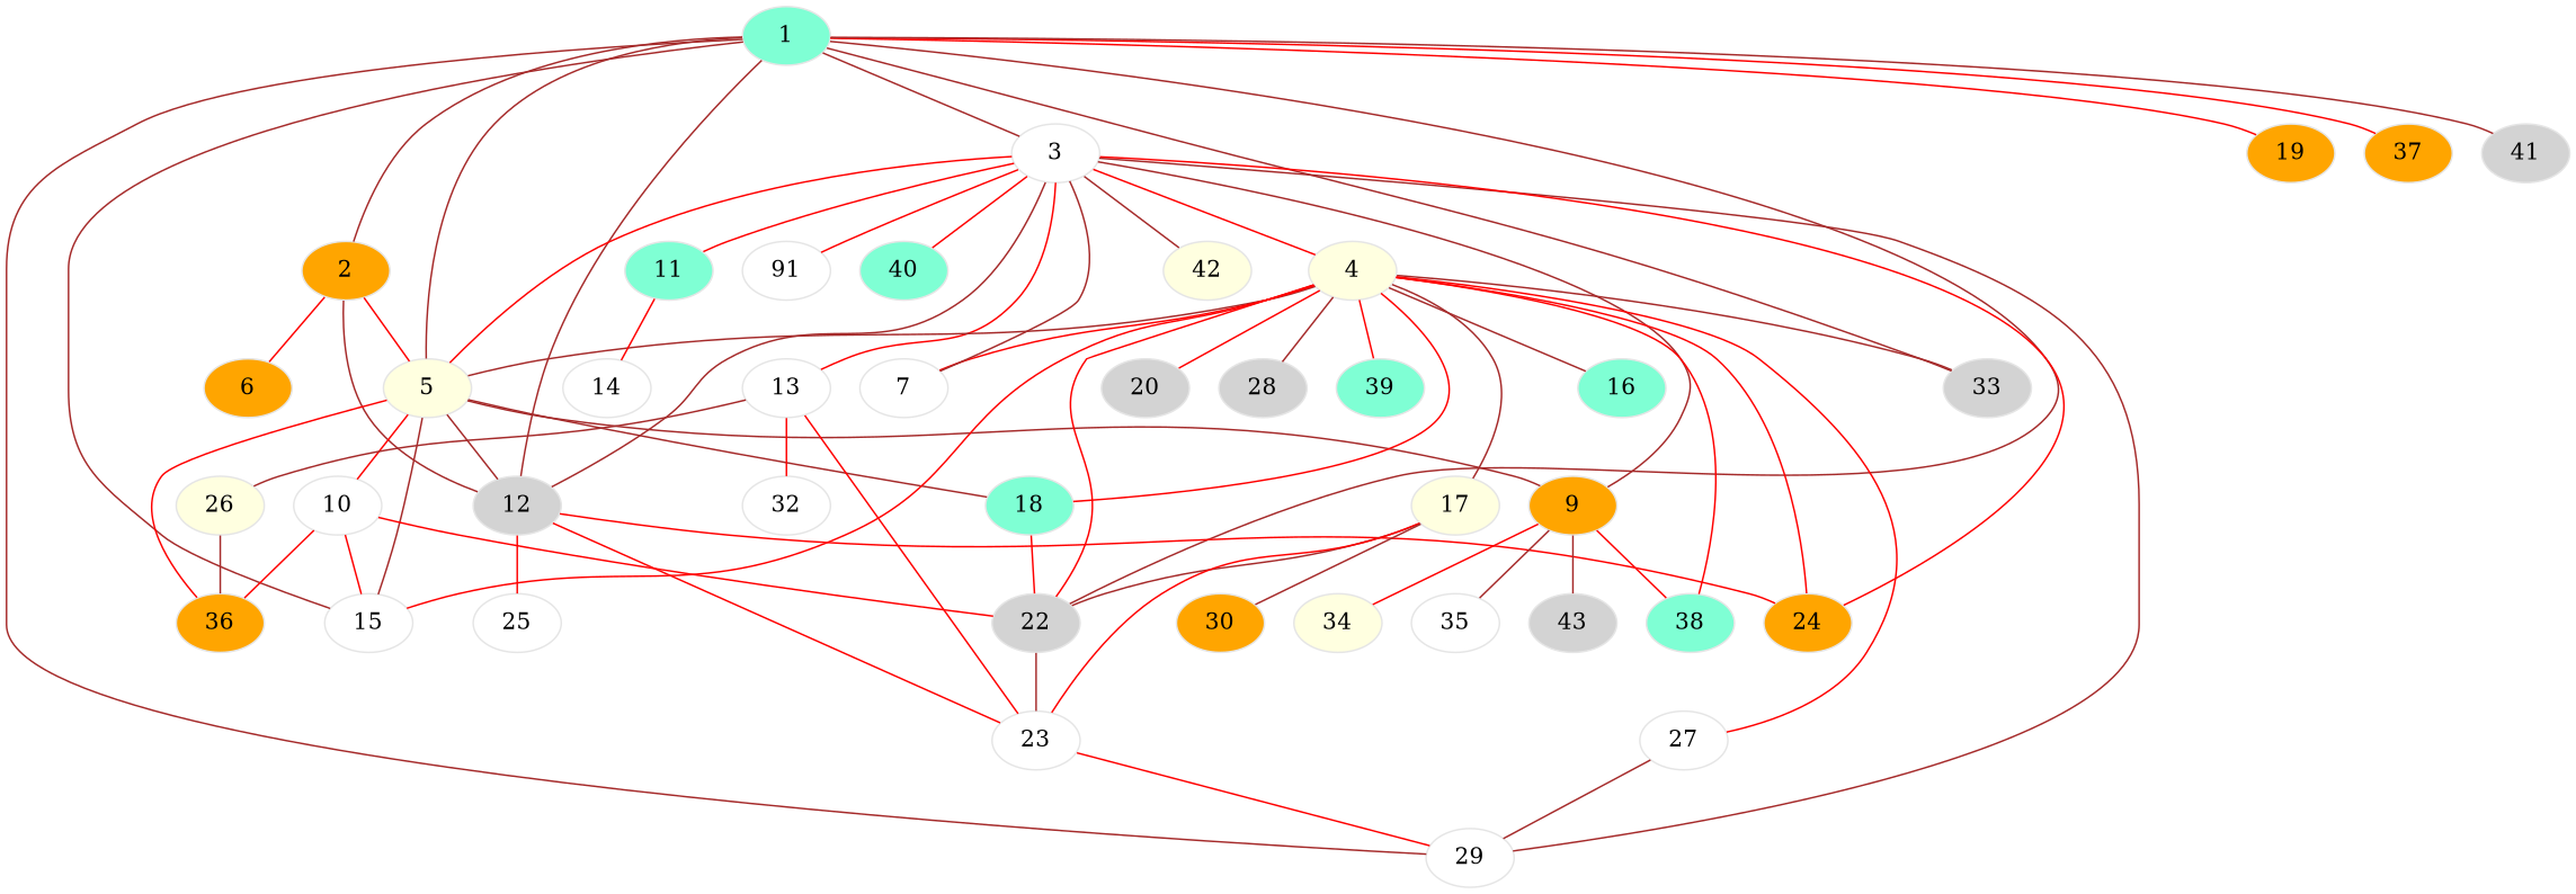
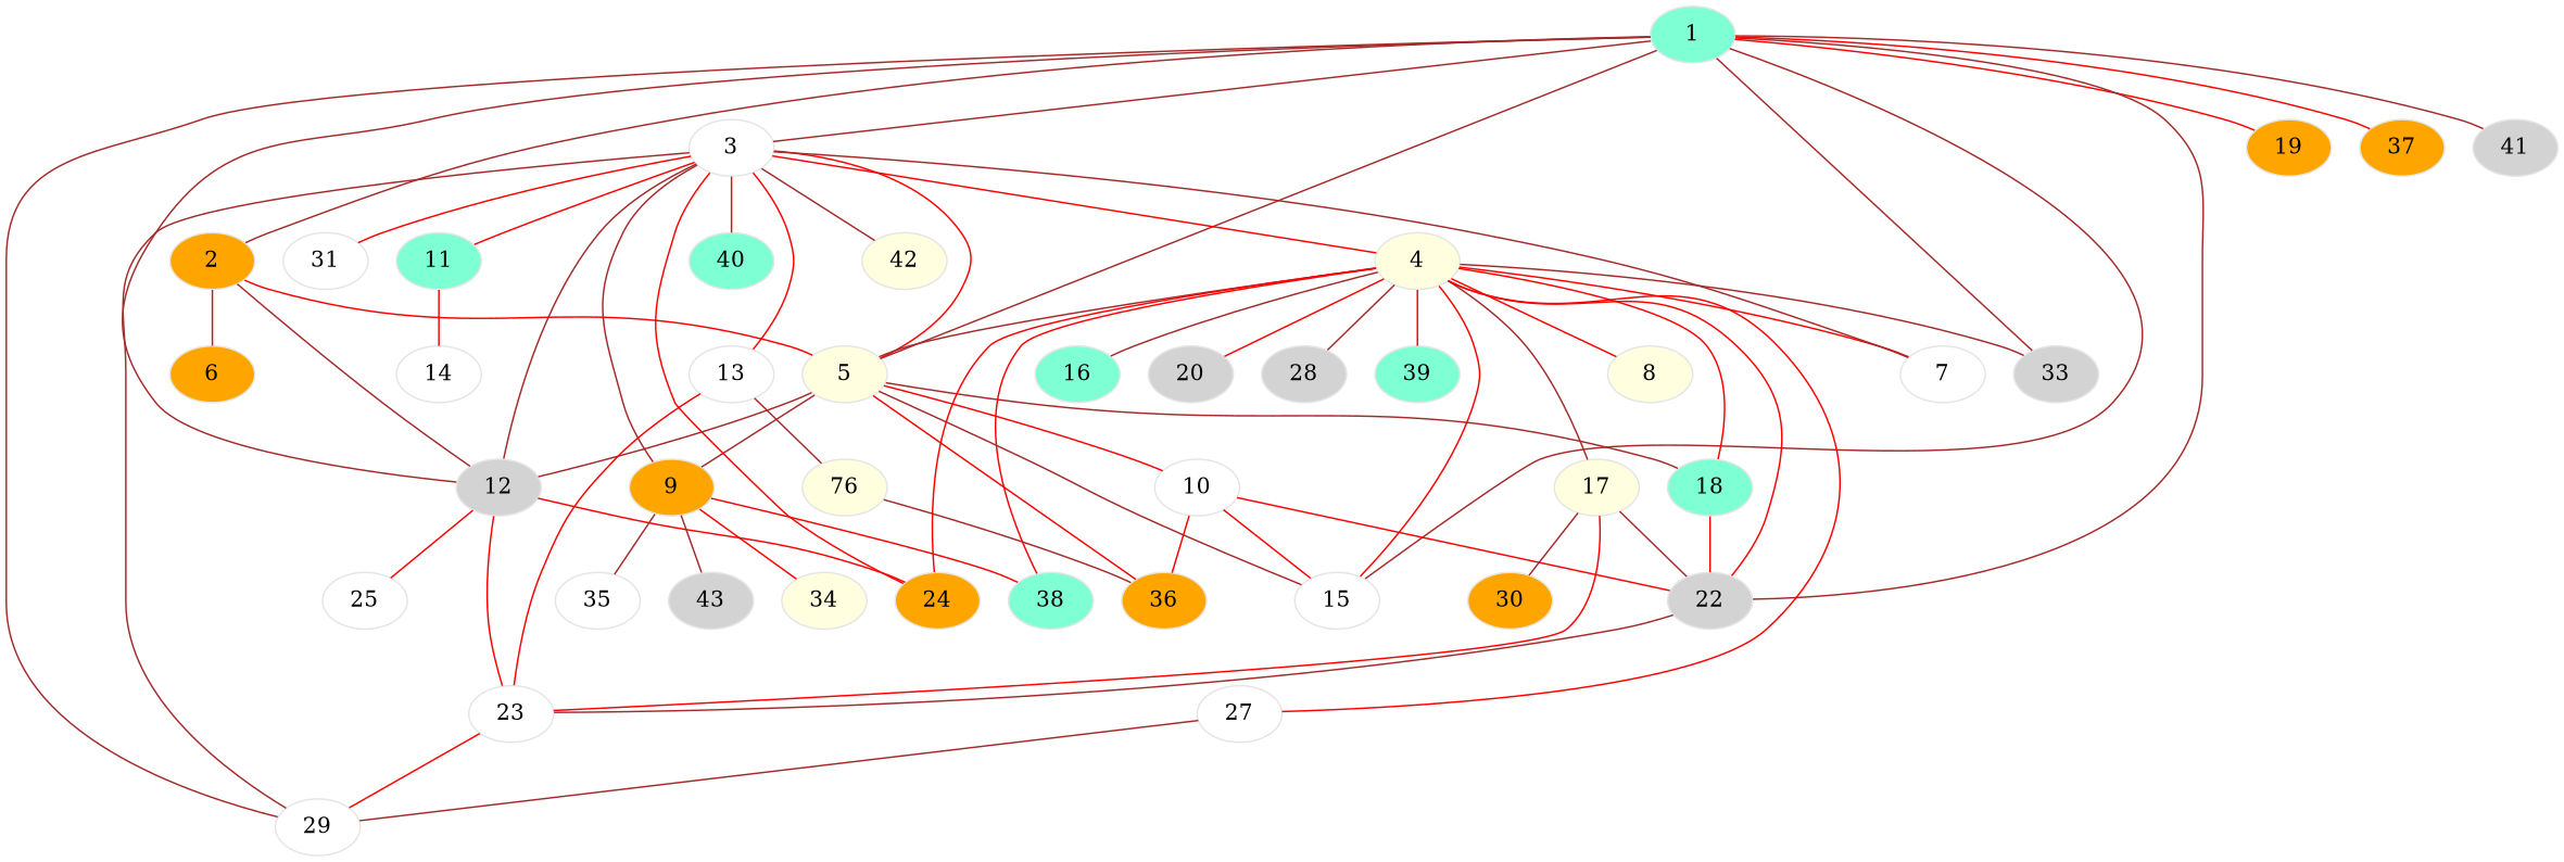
  graph {
    node [color=gray90 fillcolor=white style=filled]
    edge [color=red weight=1.0]
    1 [fillcolor=aquamarine]
    2 [fillcolor=orange]
    3
    5 [fillcolor=lightyellow]
    12 [fillcolor=lightgrey]
    15
    19 [fillcolor=orange]
    22 [fillcolor=lightgrey]
    29
    33 [fillcolor=lightgrey]
    37 [fillcolor=orange]
    41 [fillcolor=lightgrey]
    6 [fillcolor=orange]
    4 [fillcolor=lightyellow]
    9 [fillcolor=orange]
    11 [fillcolor=aquamarine]
    13
    24 [fillcolor=orange]
-   31 [label=91]
+   31
    40 [fillcolor=aquamarine]
    42 [fillcolor=lightyellow]
    18 [fillcolor=aquamarine]
    10
    36 [fillcolor=orange]
    23
    25
    7
+   8 [fillcolor=lightyellow]
    16 [fillcolor=aquamarine]
    17 [fillcolor=lightyellow]
    20 [fillcolor=lightgrey]
    27
    28 [fillcolor=lightgrey]
    38 [fillcolor=aquamarine]
    39 [fillcolor=aquamarine]
    34 [fillcolor=lightyellow]
    35
    43 [fillcolor=lightgrey]
    14
-   26 [fillcolor=lightyellow]
-   32
+   26 [fillcolor=lightyellow label=76]
    30 [fillcolor=orange]
    1 -- 2 [color=brown]
    1 -- 3 [color=brown]
    1 -- 5 [color=brown]
    1 -- 12 [color=brown weight=2.0]
    1 -- 15 [color=brown]
    1 -- 19
    1 -- 22 [color=brown]
    1 -- 29 [color=brown]
    1 -- 33 [color=brown]
    1 -- 37
    1 -- 41 [color=brown]
    2 -- 5
    2 -- 12 [color=brown]
    2 -- 6
    3 -- 5
    3 -- 12 [color=brown]
    3 -- 29 [color=brown]
    3 -- 4
    3 -- 9 [color=brown]
    3 -- 11
    3 -- 13
    3 -- 24
    3 -- 31
    3 -- 40
    3 -- 42 [color=brown]
    5 -- 12 [color=brown weight=13.0]
    5 -- 15 [color=brown]
    5 -- 9 [color=brown]
    5 -- 18 [color=brown]
    5 -- 10 [weight=2.0]
    5 -- 36
    12 -- 24 [weight=2.0]
    12 -- 23
    12 -- 25
    22 -- 23 [color=brown]
    4 -- 5 [color=brown weight=2.0]
    4 -- 15
    4 -- 22
    4 -- 33 [color=brown]
    4 -- 24
    4 -- 18
    4 -- 7
+   4 -- 8
    4 -- 16 [color=brown]
    4 -- 17 [color=brown]
    4 -- 20
    4 -- 27
    4 -- 28 [color=brown]
    4 -- 38
    4 -- 39
    9 -- 38
    9 -- 34
    9 -- 35 [color=brown]
    9 -- 43 [color=brown]
    11 -- 14
    13 -- 23
    13 -- 26 [color=brown]
-   13 -- 32
    18 -- 22 [weight=2.0]
    10 -- 15
    10 -- 22
    10 -- 36
    23 -- 29
    7 -- 3 [color=brown]
    17 -- 22 [color=brown]
    17 -- 23
    17 -- 30 [color=brown]
    27 -- 29 [color=brown]
    26 -- 36 [color=brown]
  }
